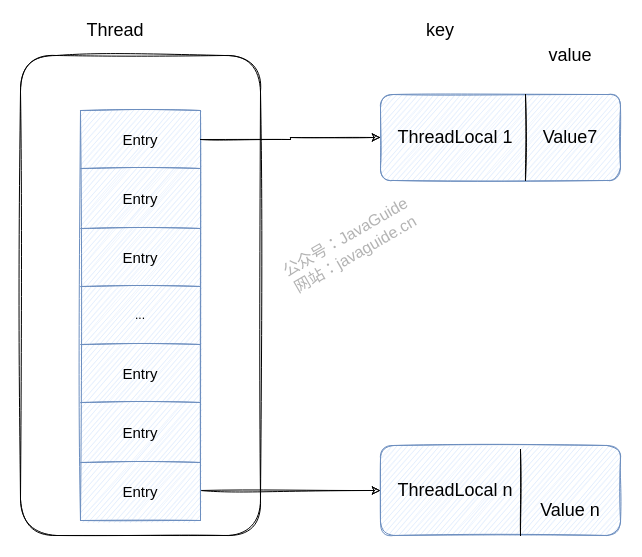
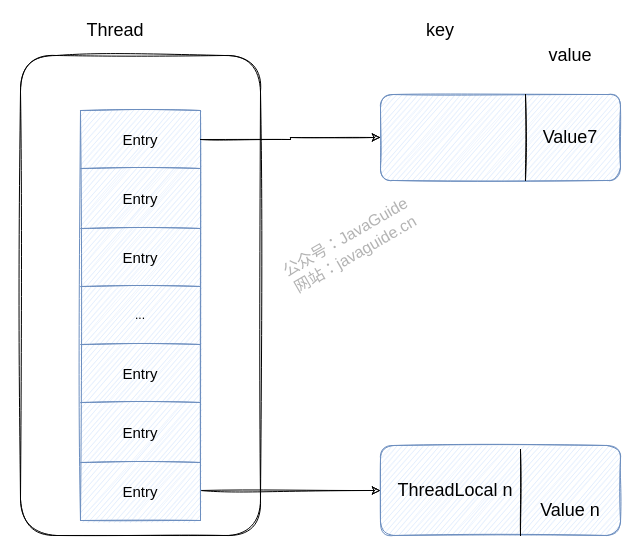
  <mxCell id="0" />
  <mxCell id="1" parent="0" />
  <mxCell id="2" value="" style="rounded=1;whiteSpace=wrap;html=1;sketch=1;fontSize=20;shadow=0;" parent="1" vertex="1"><mxGeometry x="20" y="55" width="240" height="480" as="geometry" /></mxCell>
  <mxCell id="3" value="公众号：JavaGuide&lt;br style=&quot;font-size: 16px&quot;&gt;网站：javaguide.cn" style="text;html=1;strokeColor=none;fillColor=none;align=center;verticalAlign=middle;whiteSpace=wrap;rounded=0;labelBackgroundColor=none;fontSize=16;fontColor=#B3B3B3;rotation=-30;sketch=1;shadow=0;" parent="1" vertex="1"><mxGeometry x="260" y="240" width="180" height="10" as="geometry" /></mxCell>
  <mxCell id="4" value="&lt;font style=&quot;font-size: 18px&quot;&gt;Thread&lt;/font&gt;" style="text;html=1;strokeColor=none;fillColor=none;align=center;verticalAlign=middle;whiteSpace=wrap;rounded=0;" parent="1" vertex="1"><mxGeometry x="85" y="20" width="60" height="20" as="geometry" /></mxCell>
  <mxCell id="5" value="" style="rounded=1;whiteSpace=wrap;html=1;sketch=1;fontSize=16;align=center;fillColor=#dae8fc;strokeColor=#6c8ebf;" parent="1" vertex="1"><mxGeometry x="380" y="94" width="240" height="86" as="geometry" /></mxCell>
  <mxCell id="6" style="edgeStyle=orthogonalEdgeStyle;rounded=0;orthogonalLoop=1;jettySize=auto;html=1;fontSize=16;sketch=1;" parent="1" edge="1"><mxGeometry relative="1" as="geometry"><mxPoint x="380" y="490" as="targetPoint" /><mxPoint x="200" y="490" as="sourcePoint" /></mxGeometry></mxCell>
  <mxCell id="7" value="" style="shape=table;html=1;whiteSpace=wrap;startSize=0;container=1;collapsible=0;childLayout=tableLayout;rounded=1;fillColor=#dae8fc;strokeColor=#6c8ebf;fontSize=16;sketch=1;" parent="1" vertex="1"><mxGeometry x="80" y="110" width="120" height="410" as="geometry" /></mxCell>
  <mxCell id="8" value="" style="shape=partialRectangle;html=1;whiteSpace=wrap;collapsible=0;dropTarget=0;pointerEvents=0;fillColor=none;top=0;left=0;bottom=0;right=0;points=[[0,0.5],[1,0.5]];portConstraint=eastwest;" parent="7" vertex="1"><mxGeometry width="120" height="58" as="geometry" /></mxCell>
  <mxCell id="9" value="&lt;font style=&quot;font-size: 15px&quot;&gt;Entry&lt;/font&gt;" style="shape=partialRectangle;html=1;whiteSpace=wrap;connectable=0;overflow=hidden;fillColor=none;top=0;left=0;bottom=0;right=0;" parent="8" vertex="1"><mxGeometry width="120" height="58" as="geometry" /></mxCell>
  <mxCell id="10" value="" style="shape=partialRectangle;html=1;whiteSpace=wrap;collapsible=0;dropTarget=0;pointerEvents=0;fillColor=none;top=0;left=0;bottom=0;right=0;points=[[0,0.5],[1,0.5]];portConstraint=eastwest;" parent="7" vertex="1"><mxGeometry y="58" width="120" height="60" as="geometry" /></mxCell>
  <mxCell id="11" value="&lt;span style=&quot;font-size: 15px&quot;&gt;Entry&lt;/span&gt;" style="shape=partialRectangle;html=1;whiteSpace=wrap;connectable=0;overflow=hidden;fillColor=none;top=0;left=0;bottom=0;right=0;" parent="10" vertex="1"><mxGeometry width="120" height="60" as="geometry" /></mxCell>
  <mxCell id="12" value="" style="shape=partialRectangle;html=1;whiteSpace=wrap;collapsible=0;dropTarget=0;pointerEvents=0;fillColor=none;top=0;left=0;bottom=0;right=0;points=[[0,0.5],[1,0.5]];portConstraint=eastwest;" parent="7" vertex="1"><mxGeometry y="118" width="120" height="58" as="geometry" /></mxCell>
  <mxCell id="13" value="&lt;span style=&quot;font-size: 15px&quot;&gt;Entry&lt;/span&gt;" style="shape=partialRectangle;html=1;whiteSpace=wrap;connectable=0;overflow=hidden;fillColor=none;top=0;left=0;bottom=0;right=0;" parent="12" vertex="1"><mxGeometry width="120" height="58" as="geometry" /></mxCell>
  <mxCell id="14" value="" style="shape=partialRectangle;html=1;whiteSpace=wrap;collapsible=0;dropTarget=0;pointerEvents=0;fillColor=none;top=0;left=0;bottom=0;right=0;points=[[0,0.5],[1,0.5]];portConstraint=eastwest;verticalAlign=middle;align=center;" parent="7" vertex="1"><mxGeometry y="176" width="120" height="58" as="geometry" /></mxCell>
  <mxCell id="15" value="..." style="shape=partialRectangle;html=1;whiteSpace=wrap;connectable=0;overflow=hidden;fillColor=none;top=0;left=0;bottom=0;right=0;" parent="14" vertex="1"><mxGeometry width="120" height="58" as="geometry" /></mxCell>
  <mxCell id="16" value="" style="shape=partialRectangle;html=1;whiteSpace=wrap;collapsible=0;dropTarget=0;pointerEvents=0;fillColor=none;top=0;left=0;bottom=0;right=0;points=[[0,0.5],[1,0.5]];portConstraint=eastwest;" parent="7" vertex="1"><mxGeometry y="234" width="120" height="58" as="geometry" /></mxCell>
  <mxCell id="17" value="&lt;span style=&quot;font-size: 15px&quot;&gt;Entry&lt;/span&gt;" style="shape=partialRectangle;html=1;whiteSpace=wrap;connectable=0;overflow=hidden;fillColor=none;top=0;left=0;bottom=0;right=0;" parent="16" vertex="1"><mxGeometry width="120" height="58" as="geometry" /></mxCell>
  <mxCell id="18" value="" style="shape=partialRectangle;html=1;whiteSpace=wrap;collapsible=0;dropTarget=0;pointerEvents=0;fillColor=none;top=0;left=0;bottom=0;right=0;points=[[0,0.5],[1,0.5]];portConstraint=eastwest;" parent="7" vertex="1"><mxGeometry y="292" width="120" height="60" as="geometry" /></mxCell>
  <mxCell id="19" value="&lt;span style=&quot;font-size: 15px&quot;&gt;Entry&lt;/span&gt;" style="shape=partialRectangle;html=1;whiteSpace=wrap;connectable=0;overflow=hidden;fillColor=none;top=0;left=0;bottom=0;right=0;" parent="18" vertex="1"><mxGeometry width="120" height="60" as="geometry" /></mxCell>
  <mxCell id="20" value="" style="shape=partialRectangle;html=1;whiteSpace=wrap;collapsible=0;dropTarget=0;pointerEvents=0;fillColor=none;top=0;left=0;bottom=0;right=0;points=[[0,0.5],[1,0.5]];portConstraint=eastwest;" parent="7" vertex="1"><mxGeometry y="352" width="120" height="58" as="geometry" /></mxCell>
  <mxCell id="21" value="&lt;span style=&quot;font-size: 15px&quot;&gt;Entry&lt;/span&gt;" style="shape=partialRectangle;html=1;whiteSpace=wrap;connectable=0;overflow=hidden;fillColor=none;top=0;left=0;bottom=0;right=0;" parent="20" vertex="1"><mxGeometry width="120" height="58" as="geometry" /></mxCell>
  <mxCell id="22" style="edgeStyle=orthogonalEdgeStyle;rounded=0;sketch=1;orthogonalLoop=1;jettySize=auto;html=1;entryX=0;entryY=0.5;entryDx=0;entryDy=0;fontSize=16;" parent="1" source="8" target="5" edge="1"><mxGeometry relative="1" as="geometry" /></mxCell>
  <mxCell id="23" value="" style="rounded=1;whiteSpace=wrap;html=1;sketch=1;fontSize=16;align=center;fillColor=#dae8fc;strokeColor=#6c8ebf;" parent="1" vertex="1"><mxGeometry x="380" y="445" width="240" height="90" as="geometry" /></mxCell>
- <mxCell id="24" value="&lt;span style=&quot;font-size: 18px&quot;&gt;ThreadLocal 1&lt;/span&gt;" style="text;html=1;strokeColor=none;fillColor=none;align=center;verticalAlign=middle;whiteSpace=wrap;rounded=0;sketch=1;fontSize=16;" parent="1" vertex="1"><mxGeometry x="380" y="127" width="150" height="20" as="geometry" /></mxCell>
  <mxCell id="25" value="&lt;span style=&quot;font-size: 18px&quot;&gt;ThreadLocal&amp;nbsp;n&lt;/span&gt;" style="text;html=1;strokeColor=none;fillColor=none;align=center;verticalAlign=middle;whiteSpace=wrap;rounded=0;sketch=1;fontSize=16;" parent="1" vertex="1"><mxGeometry x="390" y="480" width="130" height="20" as="geometry" /></mxCell>
  <mxCell id="26" value="" style="endArrow=none;html=1;fontSize=16;sketch=1;exitX=0.5;exitY=1;exitDx=0;exitDy=0;" parent="1" edge="1"><mxGeometry width="50" height="50" relative="1" as="geometry"><mxPoint x="520" y="535" as="sourcePoint" /><mxPoint x="520" y="449" as="targetPoint" /></mxGeometry></mxCell>
  <mxCell id="27" value="&lt;span style=&quot;font-size: 18px&quot;&gt;Value7&lt;/span&gt;" style="text;html=1;strokeColor=none;fillColor=none;align=center;verticalAlign=middle;whiteSpace=wrap;rounded=0;sketch=1;fontSize=16;" parent="1" vertex="1"><mxGeometry x="550" y="127" width="40" height="20" as="geometry" /></mxCell>
  <mxCell id="28" value="&lt;span style=&quot;font-size: 18px&quot;&gt;Value n&lt;/span&gt;" style="text;html=1;strokeColor=none;fillColor=none;align=center;verticalAlign=middle;whiteSpace=wrap;rounded=0;sketch=1;fontSize=16;" parent="1" vertex="1"><mxGeometry x="535" y="500" width="70" height="20" as="geometry" /></mxCell>
  <mxCell id="29" value="" style="endArrow=none;html=1;fontSize=16;sketch=1;exitX=0.5;exitY=1;exitDx=0;exitDy=0;" parent="1" edge="1"><mxGeometry width="50" height="50" relative="1" as="geometry"><mxPoint x="525" y="180" as="sourcePoint" /><mxPoint x="525" y="94" as="targetPoint" /></mxGeometry></mxCell>
  <mxCell id="30" value="&lt;font style=&quot;font-size: 18px&quot;&gt;key&lt;/font&gt;" style="text;html=1;strokeColor=none;fillColor=none;align=center;verticalAlign=middle;whiteSpace=wrap;rounded=0;" parent="1" vertex="1"><mxGeometry x="410" y="20" width="60" height="20" as="geometry" /></mxCell>
  <mxCell id="31" value="&lt;span style=&quot;font-size: 18px&quot;&gt;value&lt;/span&gt;" style="text;html=1;strokeColor=none;fillColor=none;align=center;verticalAlign=middle;whiteSpace=wrap;rounded=0;" parent="1" vertex="1"><mxGeometry x="540" y="45" width="60" height="20" as="geometry" /></mxCell>
